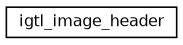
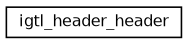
  digraph {
    rankdir=LR
-   n1 [color=black fillcolor=white fontname=Helvetica fontsize=10 height=0.2 label=igtl_image_header shape=record style=filled width=0.4]
+   n1 [color=black fillcolor=white fontname=Helvetica fontsize=10 height=0.2 label=igtl_header_header shape=record style=filled width=0.4]
  }
